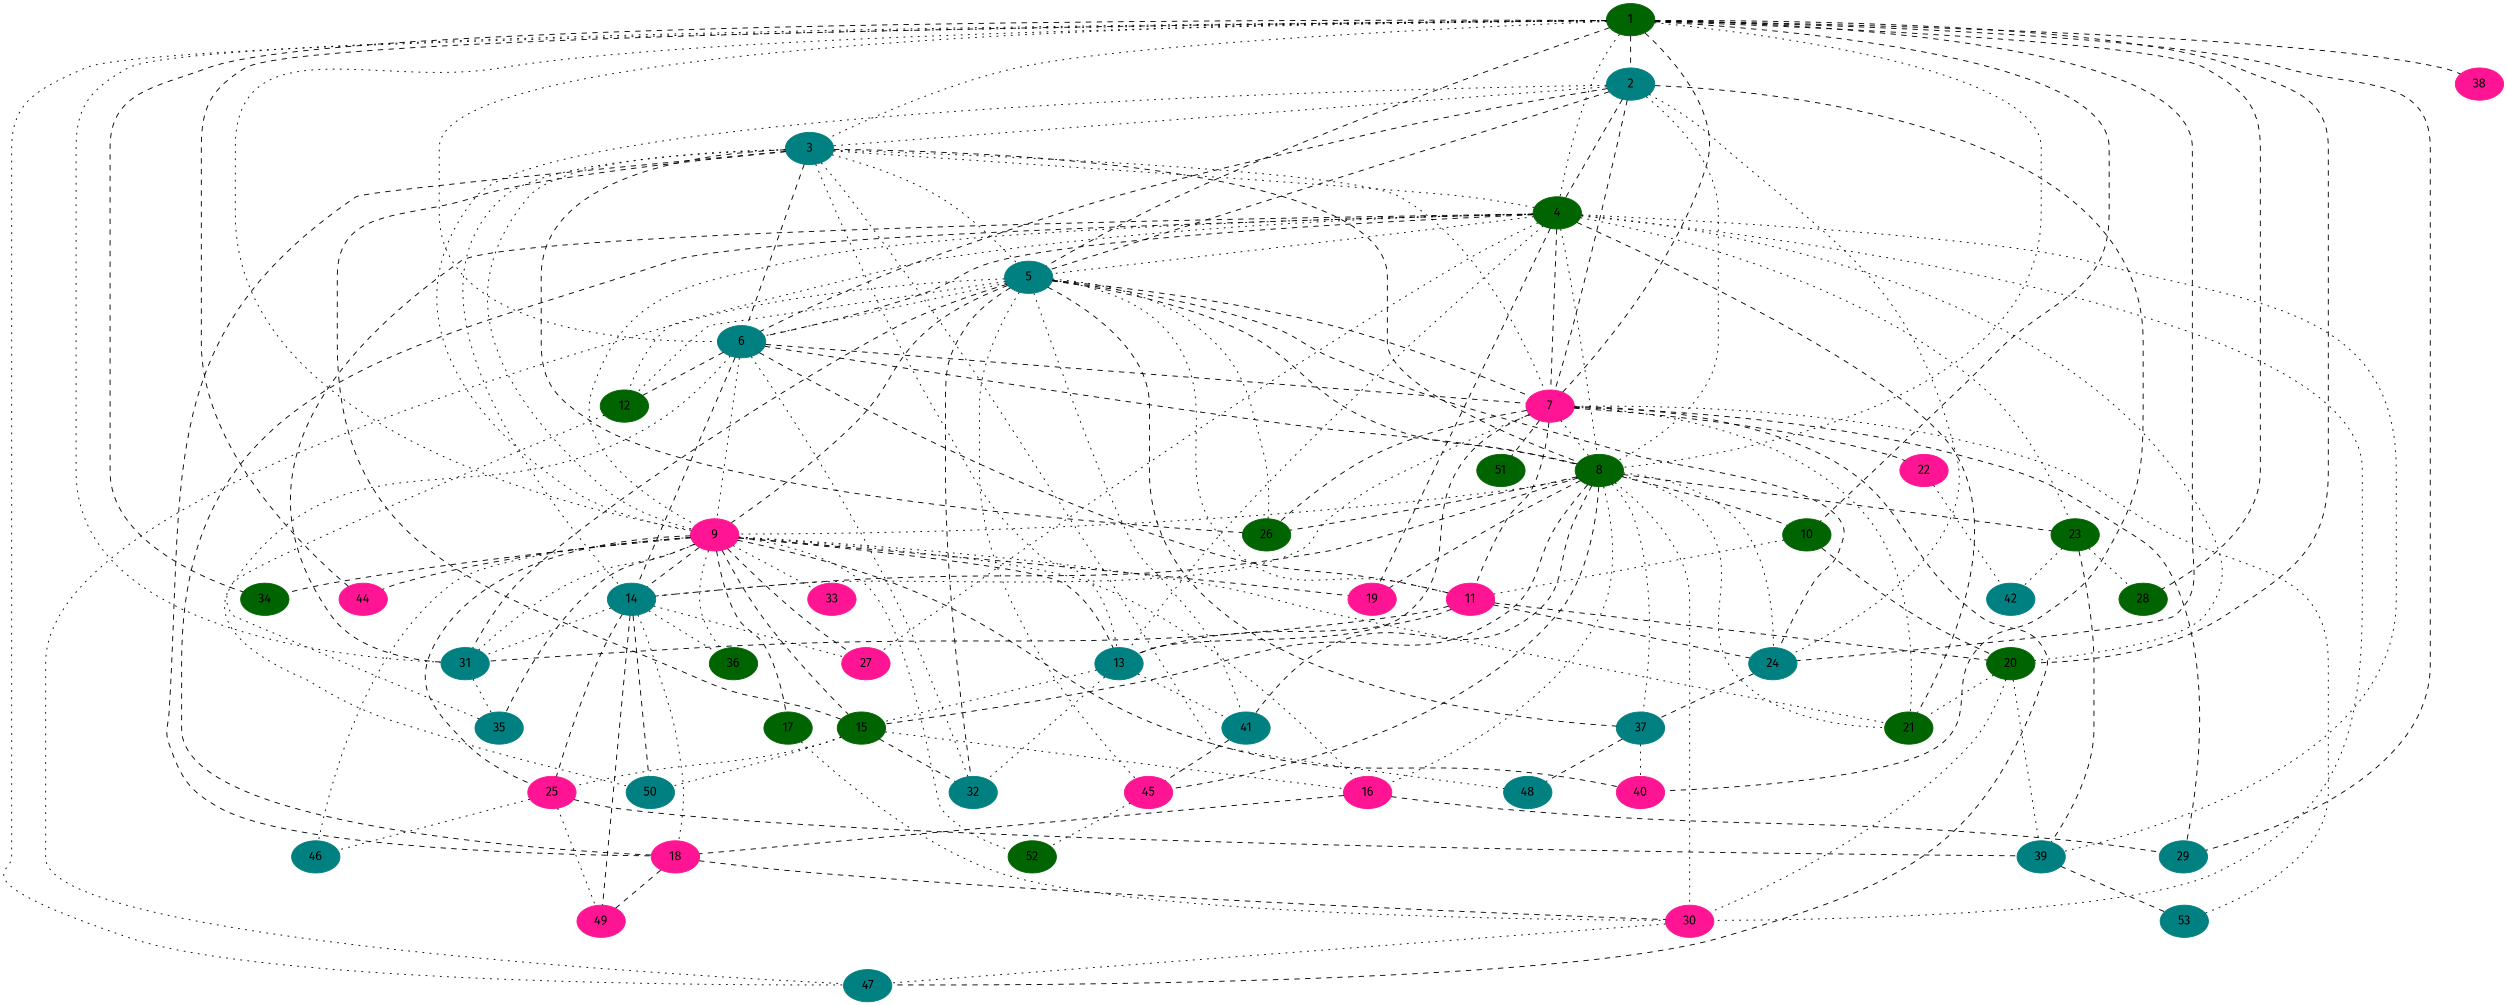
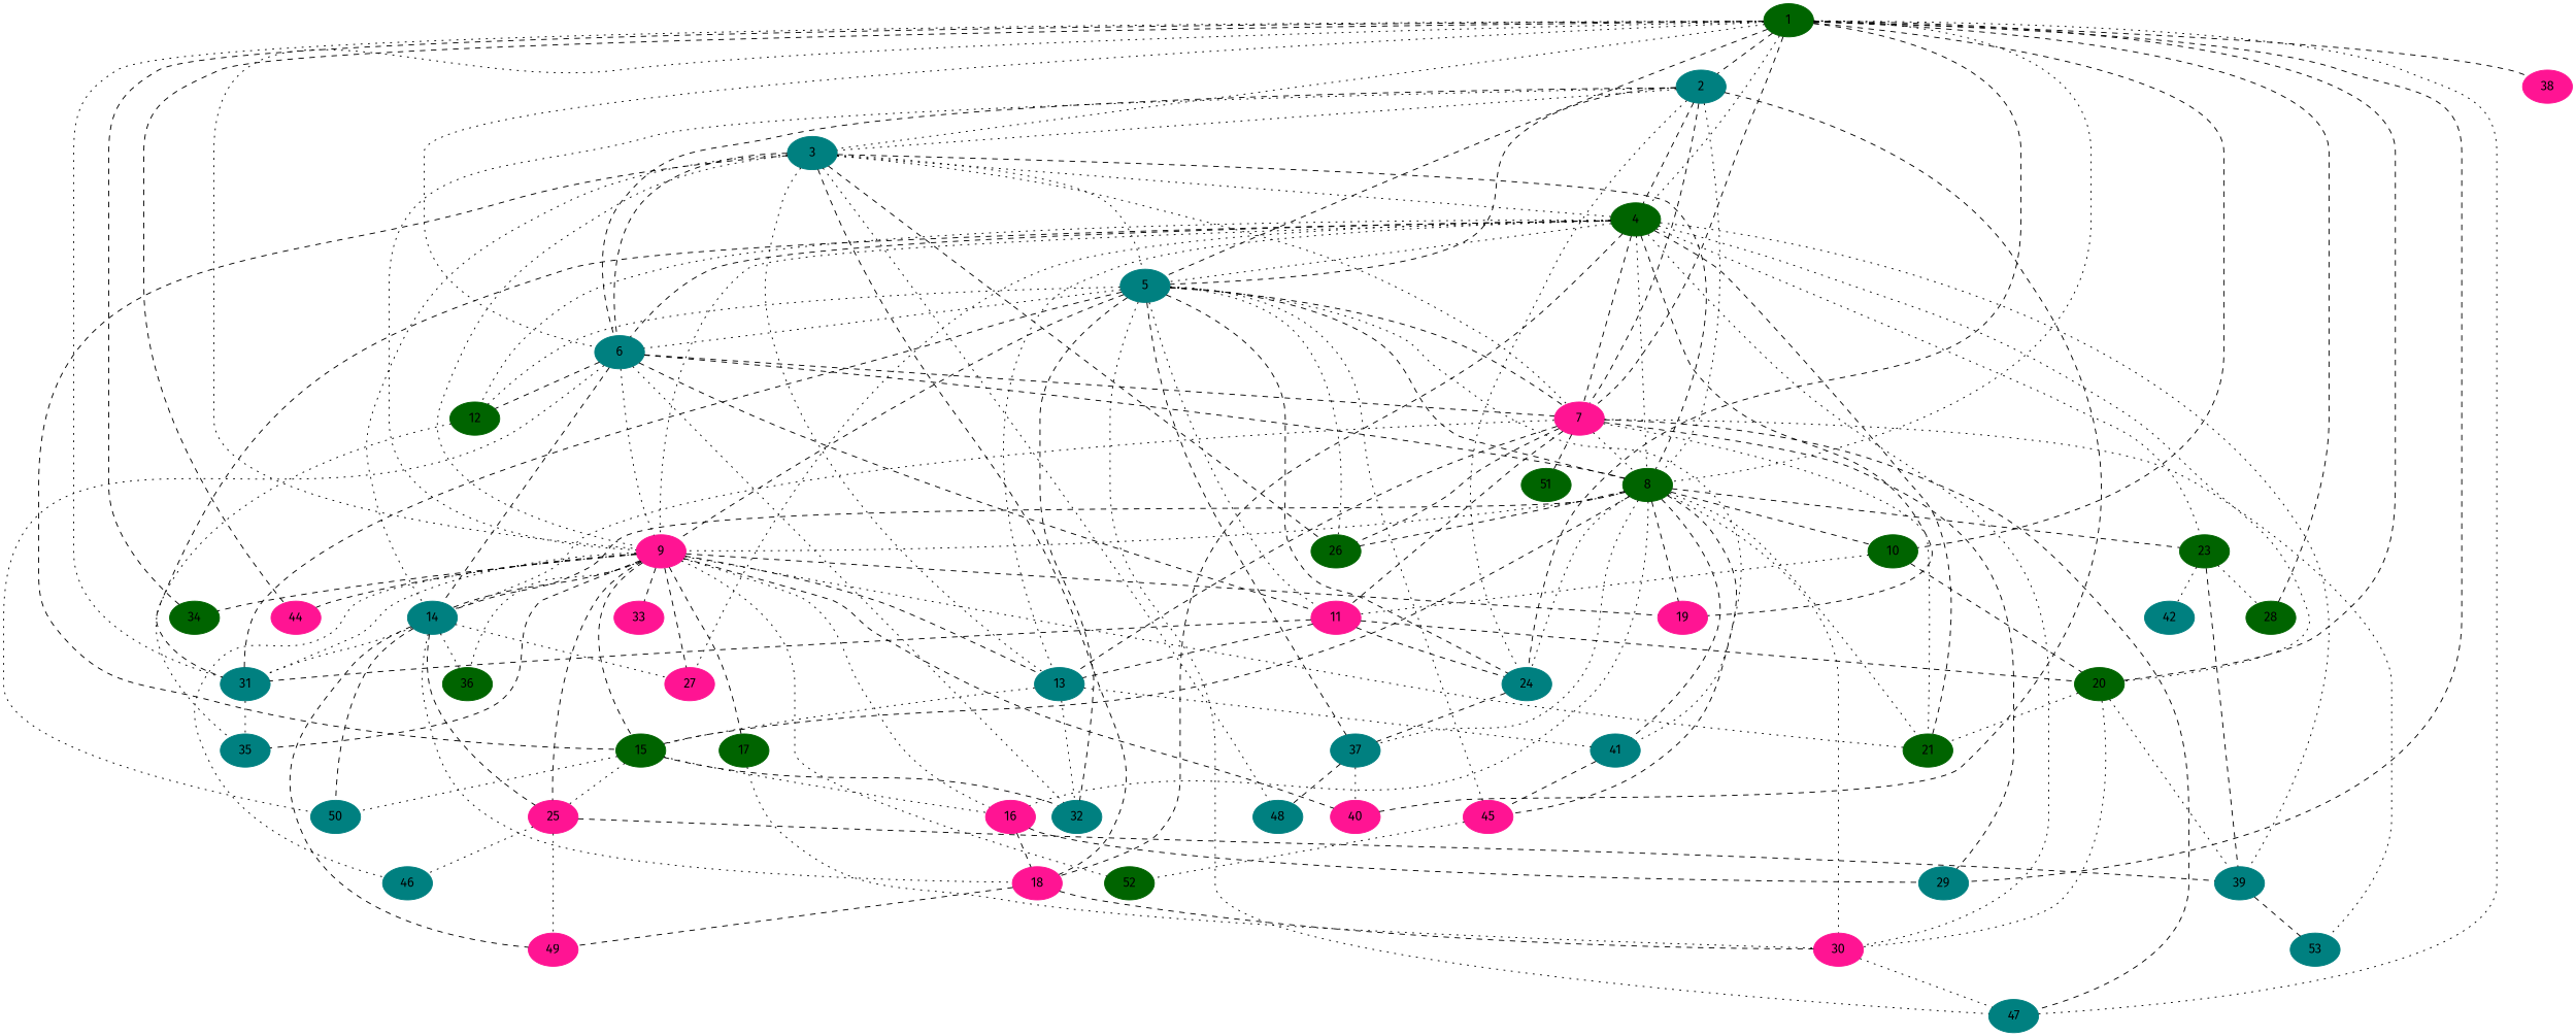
  graph {
    fontname="Fira Sans"
    node [color=teal fontname="Fira Sans" style=filled]
    edge [fontname="Fira Sans" style=dashed weight=1.0]
    1 [color=darkgreen]
    2
    3
    4 [color=darkgreen]
    5
    6
    7 [color=deeppink]
    8 [color=darkgreen]
    9 [color=deeppink]
    10 [color=darkgreen]
    20 [color=darkgreen]
    24
    28 [color=darkgreen]
    29
    31
    34 [color=darkgreen]
    38 [color=deeppink]
    44 [color=deeppink]
    47
    40 [color=deeppink]
    13
    14
    15 [color=darkgreen]
    18 [color=deeppink]
    26 [color=darkgreen]
    48
    12 [color=darkgreen]
    19 [color=deeppink]
    21 [color=darkgreen]
    23 [color=darkgreen]
    27 [color=deeppink]
    30 [color=deeppink]
    39
    11 [color=deeppink]
    32
    37
    41
    45 [color=deeppink]
    50
-   22 [color=deeppink]
    51 [color=darkgreen]
    53
    16 [color=deeppink]
    17 [color=darkgreen]
    25 [color=deeppink]
    33 [color=deeppink]
    35
    36 [color=darkgreen]
    46
    52 [color=darkgreen]
    49 [color=deeppink]
    42
    1 -- 2 [weight=3.0]
    1 -- 3 [style=dotted]
    1 -- 4 [style=dotted]
    1 -- 5
    1 -- 6 [style=dotted weight=2.0]
    1 -- 7
    1 -- 8 [style=dotted weight=2.0]
    1 -- 9 [style=dotted]
    1 -- 10
    1 -- 20
    1 -- 24
    1 -- 28
    1 -- 29
    1 -- 31 [style=dotted]
    1 -- 34
    1 -- 38
    1 -- 44
    1 -- 47 [style=dotted]
    2 -- 3 [style=dotted]
    2 -- 4
    2 -- 5
    2 -- 6 [weight=2.0]
    2 -- 7
    2 -- 8 [style=dotted weight=3.0]
    2 -- 9 [style=dotted]
    2 -- 24 [style=dotted weight=2.0]
    2 -- 40
    3 -- 4 [style=dotted]
    3 -- 5 [style=dotted]
    3 -- 6 [weight=4.0]
    3 -- 7 [style=dotted weight=2.0]
    3 -- 8 [weight=2.0]
    3 -- 9 [style=dotted]
    3 -- 13 [style=dotted]
    3 -- 14 [style=dotted]
    3 -- 15 [weight=2.0]
    3 -- 18
    3 -- 26
    3 -- 48 [style=dotted]
    4 -- 5 [style=dotted]
    4 -- 6
    4 -- 7 [weight=2.0]
    4 -- 8 [style=dotted weight=4.0]
    4 -- 9 [style=dotted weight=2.0]
    4 -- 20 [style=dotted weight=2.0]
    4 -- 31
    4 -- 13 [style=dotted]
    4 -- 18
    4 -- 12 [style=dotted]
    4 -- 19
    4 -- 21
    4 -- 23 [style=dotted weight=2.0]
    4 -- 27 [style=dotted]
    4 -- 30 [style=dotted]
    4 -- 39 [style=dotted]
    5 -- 6 [style=dotted]
    5 -- 7
    5 -- 8 [weight=3.0]
    5 -- 9
    5 -- 24
    5 -- 31 [weight=8.0]
    5 -- 47 [style=dotted]
    5 -- 26 [style=dotted]
    5 -- 12 [style=dotted]
    5 -- 11 [style=dotted]
    5 -- 32
    5 -- 37 [weight=2.0]
    5 -- 41 [style=dotted]
    5 -- 45 [style=dotted]
    6 -- 7
    6 -- 8 [weight=2.0]
    6 -- 9 [style=dotted weight=2.0]
    6 -- 14 [weight=2.0]
    6 -- 12
    6 -- 11
    6 -- 32 [style=dotted]
    6 -- 50 [style=dotted]
    7 -- 8 [style=dotted weight=2.0]
    7 -- 29
    7 -- 47
    7 -- 13 [weight=2.0]
    7 -- 14 [style=dotted]
    7 -- 26
    7 -- 21 [style=dotted]
    7 -- 11
-   7 -- 22
    7 -- 51
    7 -- 53 [style=dotted]
    8 -- 9 [style=dotted weight=2.0]
    8 -- 10
    8 -- 24 [style=dotted weight=5.0]
    8 -- 14
    8 -- 15
    8 -- 26
    8 -- 19
    8 -- 21 [style=dotted]
    8 -- 23 [weight=2.0]
    8 -- 30 [style=dotted weight=4.0]
    8 -- 37 [style=dotted]
    8 -- 41
    8 -- 45
    8 -- 16 [style=dotted]
    9 -- 31 [style=dotted weight=2.0]
    9 -- 34
    9 -- 44
    9 -- 40
    9 -- 13
    9 -- 14
    9 -- 15
    9 -- 19
    9 -- 21 [style=dotted]
    9 -- 27
    9 -- 16 [style=dotted]
    9 -- 17
    9 -- 25 [weight=2.0]
-   9 -- 33 [style=dotted]
+   9 -- 33
    9 -- 35 [weight=2.0]
    9 -- 36 [style=dotted]
    9 -- 46 [style=dotted]
    9 -- 52 [style=dotted]
    10 -- 20
    10 -- 11 [style=dotted]
    20 -- 21 [style=dotted weight=4.0]
    20 -- 30 [style=dotted]
    20 -- 39 [style=dotted weight=3.0]
    24 -- 37
    31 -- 35 [style=dotted]
    13 -- 15 [style=dotted weight=2.0]
    13 -- 32 [style=dotted]
    13 -- 41 [style=dotted]
    14 -- 31 [style=dotted]
    14 -- 18 [style=dotted]
    14 -- 27 [style=dotted]
    14 -- 50
    14 -- 25
    14 -- 36 [style=dotted]
    14 -- 49
    15 -- 32
    15 -- 50 [style=dotted]
    15 -- 16 [style=dotted]
    15 -- 25 [style=dotted]
    18 -- 30
    18 -- 49
    12 -- 35 [style=dotted weight=2.0]
    23 -- 28 [style=dotted]
    23 -- 39
    23 -- 42 [style=dotted]
    30 -- 47 [style=dotted]
    39 -- 53
    11 -- 20
    11 -- 24
    11 -- 31
    11 -- 13 [weight=6.0]
    37 -- 40 [style=dotted]
    37 -- 48
    41 -- 45
    45 -- 52 [style=dotted]
-   22 -- 42 [style=dotted]
    16 -- 29 [weight=2.0]
    16 -- 18
    17 -- 30 [style=dotted]
    25 -- 39
    25 -- 46 [style=dotted]
    25 -- 49 [style=dotted]
  }
